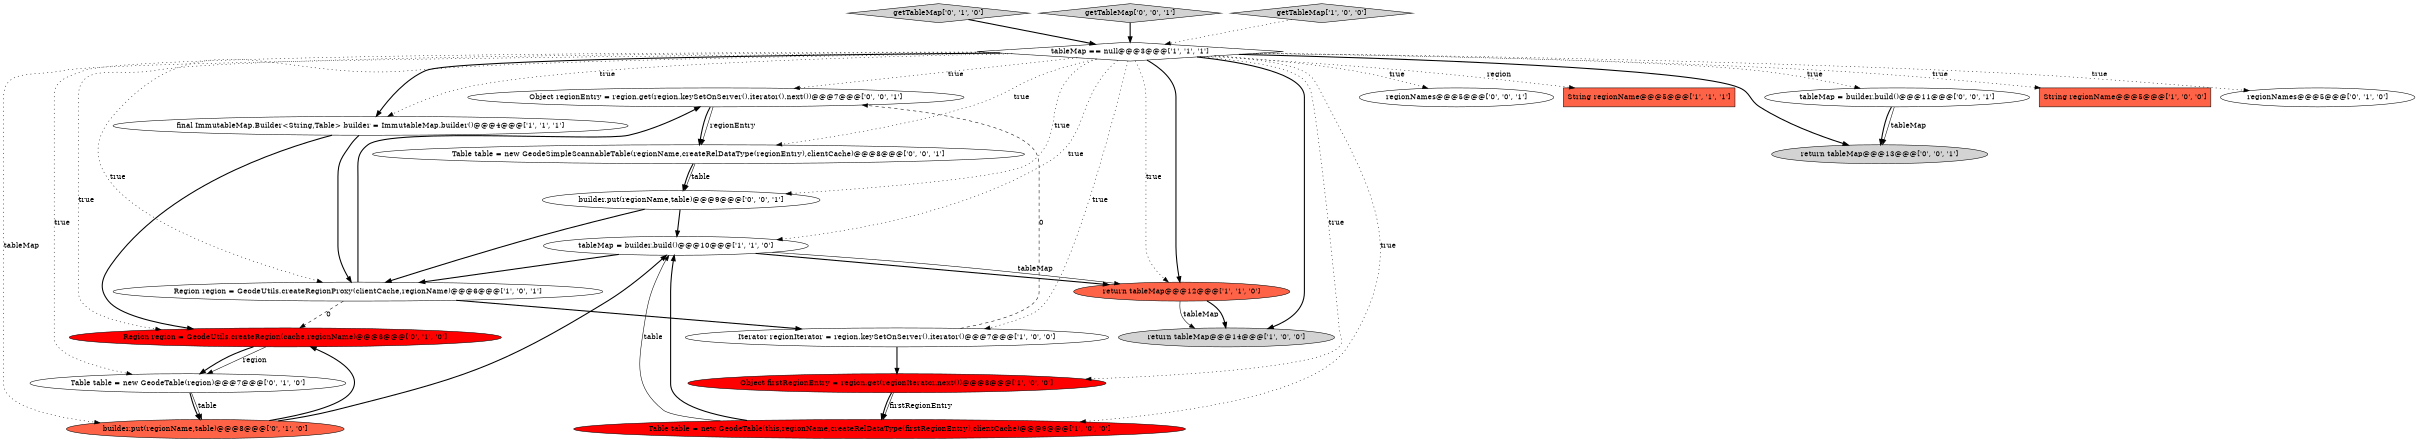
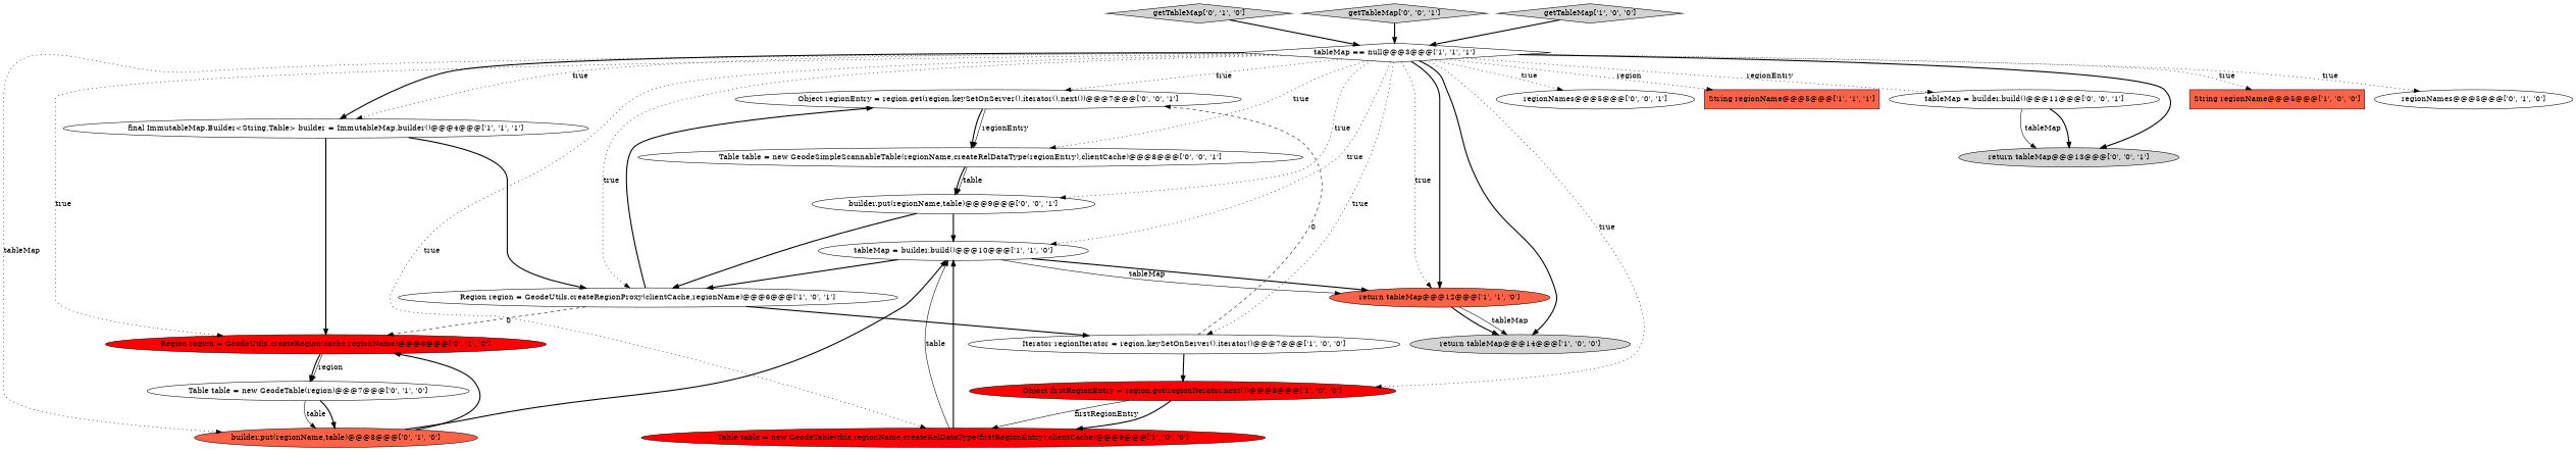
  digraph {
    node [fillcolor=white shape=ellipse style=filled]
    edge [style=bold]
    n1 [fillcolor=lightgray label="getTableMap['0', '1', '0']" shape=diamond]
    n2 [label="tableMap == null@@@3@@@['1', '1', '1']" shape=diamond]
    n3 [label="Object regionEntry = region.get(region.keySetOnServer().iterator().next())@@@7@@@['0', '0', '1']"]
    n4 [label="Table table = new GeodeSimpleScannableTable(regionName,createRelDataType(regionEntry),clientCache)@@@8@@@['0', '0', '1']"]
    n5 [label="regionNames@@@5@@@['0', '0', '1']"]
    n6 [fillcolor=tomato label="builder.put(regionName,table)@@@8@@@['0', '1', '0']"]
    n7 [fillcolor=red label="Region region = GeodeUtils.createRegion(cache,regionName)@@@6@@@['0', '1', '0']"]
    n8 [label="tableMap = builder.build()@@@10@@@['1', '1', '0']"]
    n9 [fillcolor=red label="Object firstRegionEntry = region.get(regionIterator.next())@@@8@@@['1', '0', '0']"]
    n10 [fillcolor=red label="Table table = new GeodeTable(this,regionName,createRelDataType(firstRegionEntry),clientCache)@@@9@@@['1', '0', '0']"]
    n11 [fillcolor=tomato label="return tableMap@@@12@@@['1', '1', '0']"]
    n12 [fillcolor=lightgray label="return tableMap@@@14@@@['1', '0', '0']"]
    n13 [fillcolor=tomato label="String regionName@@@5@@@['1', '1', '1']" shape=box]
    n14 [label="tableMap = builder.build()@@@11@@@['0', '0', '1']"]
    n15 [fillcolor=lightgray label="return tableMap@@@13@@@['0', '0', '1']"]
    n16 [label="Table table = new GeodeTable(region)@@@7@@@['0', '1', '0']"]
    n17 [fillcolor=tomato label="String regionName@@@5@@@['1', '0', '0']" shape=box]
    n18 [label="Region region = GeodeUtils.createRegionProxy(clientCache,regionName)@@@6@@@['1', '0', '1']"]
    n19 [label="Iterator regionIterator = region.keySetOnServer().iterator()@@@7@@@['1', '0', '0']"]
    n20 [label="builder.put(regionName,table)@@@9@@@['0', '0', '1']"]
    n21 [label="final ImmutableMap.Builder<String,Table> builder = ImmutableMap.builder()@@@4@@@['1', '1', '1']"]
    n22 [label="regionNames@@@5@@@['0', '1', '0']"]
    n23 [fillcolor=lightgray label="getTableMap['0', '0', '1']" shape=diamond]
    n24 [fillcolor=lightgray label="getTableMap['1', '0', '0']" shape=diamond]
    n1 -> n2
    n2 -> n3 [label=true style=dotted]
    n2 -> n4 [label=true style=dotted]
    n2 -> n5 [label=true style=dotted]
    n2 -> n6 [label=tableMap style=dotted]
    n2 -> n7 [label=true style=dotted]
    n2 -> n8 [label=true style=dotted]
    n2 -> n9 [label=true style=dotted]
    n2 -> n10 [label=true style=dotted]
    n2 -> n11
    n2 -> n11 [label=true style=dotted]
    n2 -> n12
    n2 -> n13 [label=region style=dotted]
-   n2 -> n14 [label=true style=dotted]
+   n2 -> n14 [label=regionEntry style=dotted]
    n2 -> n15
-   n2 -> n16 [label=true style=dotted]
    n2 -> n17 [label=true style=dotted]
    n2 -> n18 [label=true style=dotted]
    n2 -> n19 [label=true style=dotted]
    n2 -> n20 [label=true style=dotted]
    n2 -> n21
    n2 -> n21 [label=true style=dotted]
    n2 -> n22 [label=true style=dotted]
    n3 -> n4
    n3 -> n4 [label=regionEntry style=solid]
    n4 -> n20 [label=table style=solid]
    n4 -> n20
    n6 -> n7
    n6 -> n8
    n7 -> n16 [label=region style=solid]
    n7 -> n16
    n8 -> n11
    n8 -> n11 [label=tableMap style=solid]
    n8 -> n18
    n9 -> n10 [label=firstRegionEntry style=solid]
    n9 -> n10
    n10 -> n8 [label=table style=solid]
    n10 -> n8
    n11 -> n12 [label=tableMap style=solid]
    n11 -> n12
    n14 -> n15 [label=tableMap style=solid]
    n14 -> n15
    n16 -> n6
    n16 -> n6 [label=table style=solid]
    n18 -> n3
    n18 -> n7 [label=0 style=dashed]
    n18 -> n19
    n19 -> n3 [label=0 style=dashed]
    n19 -> n9
    n20 -> n8
    n20 -> n18
    n21 -> n7
    n21 -> n18
    n23 -> n2
-   n24 -> n2 [style=dotted]
+   n24 -> n2
  }
